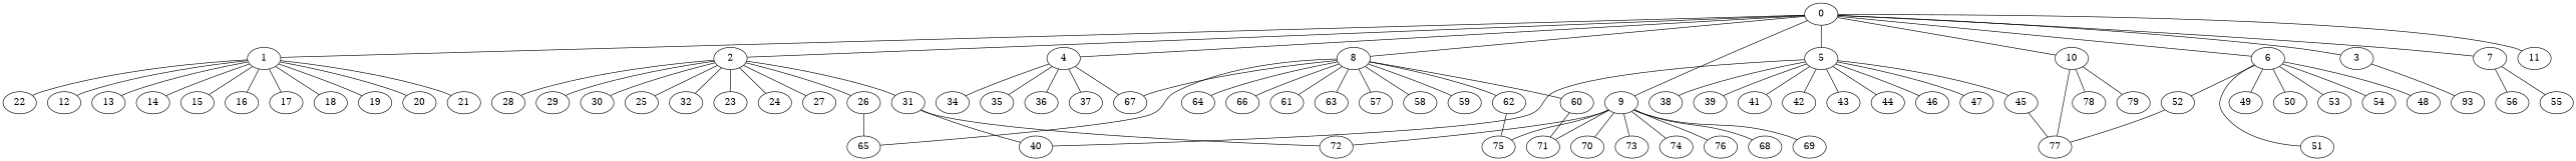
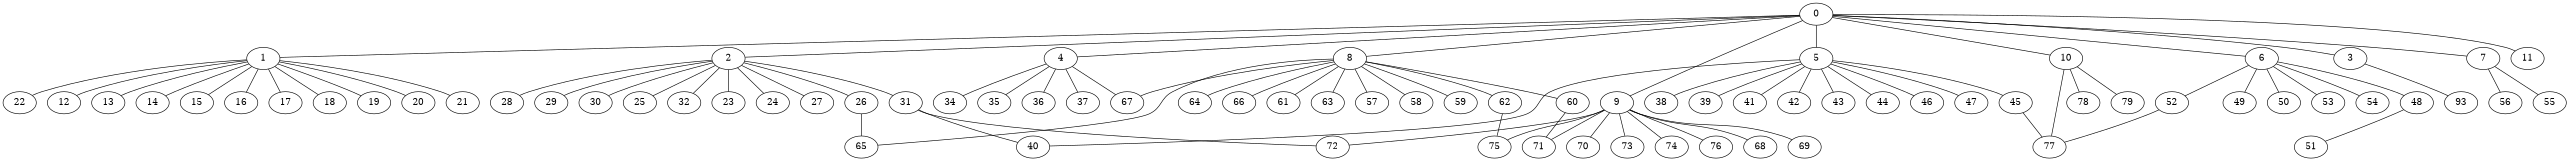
  graph {
    0
    1
    2
    3
    4
    5
    6
    7
    8
    9
    10
    11
    12
    13
    14
    15
    16
    17
    18
    19
    20
    21
    22
    32
    23
    24
    25
    26
    27
    28
    29
    30
    31
    n34 [label=93]
    34
    35
    36
    37
    67
    38
    39
    40
    41
    42
    43
    44
    45
    46
    47
    48
    49
    50
    51
    52
    53
    54
    56
    55
    64
    66
    65
    57
    58
    59
    60
    61
    62
    63
    71
    68
    69
    70
    72
    73
    74
    75
    76
    77
    78
    79
    0 -- 1
    0 -- 2
    0 -- 3
    0 -- 4
    0 -- 5
    0 -- 6
    0 -- 7
    0 -- 8
    0 -- 9
    0 -- 10
    0 -- 11
    1 -- 12
    1 -- 13
    1 -- 14
    1 -- 15
    1 -- 16
    1 -- 17
    1 -- 18
    1 -- 19
    1 -- 20
    1 -- 21
    1 -- 22
    2 -- 32
    2 -- 23
    2 -- 24
    2 -- 25
    2 -- 26
    2 -- 27
    2 -- 28
    2 -- 29
    2 -- 30
    2 -- 31
    3 -- n34
    4 -- 34
    4 -- 35
    4 -- 36
    4 -- 37
    4 -- 67
    5 -- 38
    5 -- 39
    5 -- 40
    5 -- 41
    5 -- 42
    5 -- 43
    5 -- 44
    5 -- 45
    5 -- 46
    5 -- 47
    6 -- 48
    6 -- 49
    6 -- 50
-   6 -- 51
+   48 -- 51
    6 -- 52
    6 -- 53
    6 -- 54
    7 -- 56
    7 -- 55
    8 -- 67
    8 -- 64
    8 -- 66
    8 -- 65
    8 -- 57
    8 -- 58
    8 -- 59
    8 -- 60
    8 -- 61
    8 -- 62
    8 -- 63
    9 -- 71
    9 -- 68
    9 -- 69
    9 -- 70
    9 -- 72
    9 -- 73
    9 -- 74
    9 -- 75
    9 -- 76
    10 -- 77
    10 -- 78
    10 -- 79
    26 -- 65
    31 -- 40
    31 -- 72
    45 -- 77
    52 -- 77
    60 -- 71
    62 -- 75
  }
